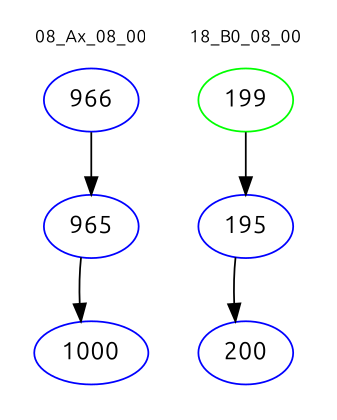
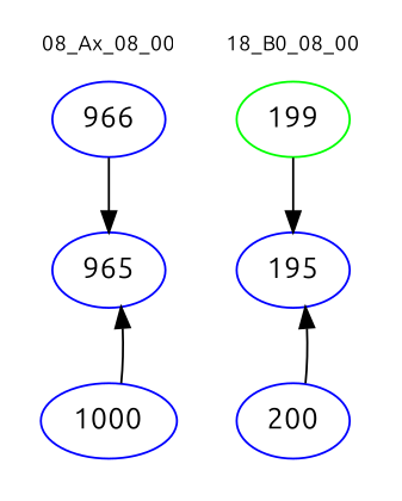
  digraph {
    fontname=Ubuntu
    node [color=blue fontname=Ubuntu]
    edge [color=black fontname=Ubuntu]
    n1 [label=966]
    n2 [label=965]
    n3 [label=1000]
    n4 [color=green label=199]
    n5 [label=195]
    n6 [label=200]
    subgraph cluster_1 {
      color=white
      fontsize=10
      label="08_Ax_08_00"
      n1
      n2
      n3
    }
    subgraph cluster_2 {
      color=white
      fontsize=10
      label="18_B0_08_00"
      n4
      n5
      n6
    }
    n1 -> n2
-   n2 -> n3
+   n3 -> n2
    n4 -> n5
-   n5 -> n6
+   n6 -> n5
  }
